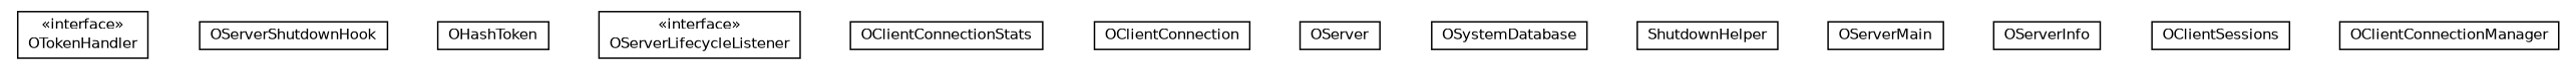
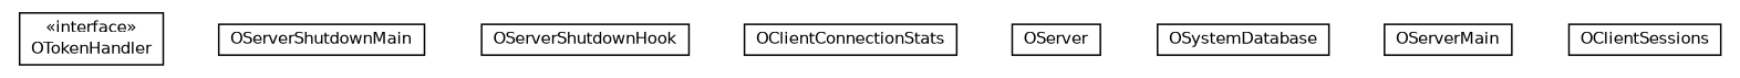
  digraph {
    nodesep=0.25
    ranksep=0.5
    node [fontcolor=black fontname=Helvetica fontsize=10.0 shape=plaintext]
    n1 [label=<<table title="com.orientechnologies.orient.server.OTokenHandler" border="0" cellborder="1" cellspacing="0" cellpadding="2" port="p" href="./OTokenHandler.html"> 		<tr><td><table border="0" cellspacing="0" cellpadding="1"> <tr><td align="center" balign="center"> &#171;interface&#187; </td></tr> <tr><td align="center" balign="center"> OTokenHandler </td></tr> 		</table></td></tr> 		</table>>]
+   n2 [label=<<table title="com.orientechnologies.orient.server.OServerShutdownMain" border="0" cellborder="1" cellspacing="0" cellpadding="2" port="p" href="./OServerShutdownMain.html"> 		<tr><td><table border="0" cellspacing="0" cellpadding="1"> <tr><td align="center" balign="center"> OServerShutdownMain </td></tr> 		</table></td></tr> 		</table>>]
    n3 [label=<<table title="com.orientechnologies.orient.server.OServerShutdownHook" border="0" cellborder="1" cellspacing="0" cellpadding="2" port="p" href="./OServerShutdownHook.html"> 		<tr><td><table border="0" cellspacing="0" cellpadding="1"> <tr><td align="center" balign="center"> OServerShutdownHook </td></tr> 		</table></td></tr> 		</table>>]
-   n4 [label=<<table title="com.orientechnologies.orient.server.OHashToken" border="0" cellborder="1" cellspacing="0" cellpadding="2" port="p" href="./OHashToken.html"> 		<tr><td><table border="0" cellspacing="0" cellpadding="1"> <tr><td align="center" balign="center"> OHashToken </td></tr> 		</table></td></tr> 		</table>>]
-   n5 [label=<<table title="com.orientechnologies.orient.server.OServerLifecycleListener" border="0" cellborder="1" cellspacing="0" cellpadding="2" port="p" href="./OServerLifecycleListener.html"> 		<tr><td><table border="0" cellspacing="0" cellpadding="1"> <tr><td align="center" balign="center"> &#171;interface&#187; </td></tr> <tr><td align="center" balign="center"> OServerLifecycleListener </td></tr> 		</table></td></tr> 		</table>>]
    n6 [label=<<table title="com.orientechnologies.orient.server.OClientConnectionStats" border="0" cellborder="1" cellspacing="0" cellpadding="2" port="p" href="./OClientConnectionStats.html"> 		<tr><td><table border="0" cellspacing="0" cellpadding="1"> <tr><td align="center" balign="center"> OClientConnectionStats </td></tr> 		</table></td></tr> 		</table>>]
-   n7 [label=<<table title="com.orientechnologies.orient.server.OClientConnection" border="0" cellborder="1" cellspacing="0" cellpadding="2" port="p" href="./OClientConnection.html"> 		<tr><td><table border="0" cellspacing="0" cellpadding="1"> <tr><td align="center" balign="center"> OClientConnection </td></tr> 		</table></td></tr> 		</table>>]
    n8 [label=<<table title="com.orientechnologies.orient.server.OServer" border="0" cellborder="1" cellspacing="0" cellpadding="2" port="p" href="./OServer.html"> 		<tr><td><table border="0" cellspacing="0" cellpadding="1"> <tr><td align="center" balign="center"> OServer </td></tr> 		</table></td></tr> 		</table>>]
    n9 [label=<<table title="com.orientechnologies.orient.server.OSystemDatabase" border="0" cellborder="1" cellspacing="0" cellpadding="2" port="p" href="./OSystemDatabase.html"> 		<tr><td><table border="0" cellspacing="0" cellpadding="1"> <tr><td align="center" balign="center"> OSystemDatabase </td></tr> 		</table></td></tr> 		</table>>]
-   n10 [label=<<table title="com.orientechnologies.orient.server.ShutdownHelper" border="0" cellborder="1" cellspacing="0" cellpadding="2" port="p" href="./ShutdownHelper.html"> 		<tr><td><table border="0" cellspacing="0" cellpadding="1"> <tr><td align="center" balign="center"> ShutdownHelper </td></tr> 		</table></td></tr> 		</table>>]
    n11 [label=<<table title="com.orientechnologies.orient.server.OServerMain" border="0" cellborder="1" cellspacing="0" cellpadding="2" port="p" href="./OServerMain.html"> 		<tr><td><table border="0" cellspacing="0" cellpadding="1"> <tr><td align="center" balign="center"> OServerMain </td></tr> 		</table></td></tr> 		</table>>]
-   n12 [label=<<table title="com.orientechnologies.orient.server.OServerInfo" border="0" cellborder="1" cellspacing="0" cellpadding="2" port="p" href="./OServerInfo.html"> 		<tr><td><table border="0" cellspacing="0" cellpadding="1"> <tr><td align="center" balign="center"> OServerInfo </td></tr> 		</table></td></tr> 		</table>>]
    n13 [label=<<table title="com.orientechnologies.orient.server.OClientSessions" border="0" cellborder="1" cellspacing="0" cellpadding="2" port="p" href="./OClientSessions.html"> 		<tr><td><table border="0" cellspacing="0" cellpadding="1"> <tr><td align="center" balign="center"> OClientSessions </td></tr> 		</table></td></tr> 		</table>>]
-   n14 [label=<<table title="com.orientechnologies.orient.server.OClientConnectionManager" border="0" cellborder="1" cellspacing="0" cellpadding="2" port="p" href="./OClientConnectionManager.html"> 		<tr><td><table border="0" cellspacing="0" cellpadding="1"> <tr><td align="center" balign="center"> OClientConnectionManager </td></tr> 		</table></td></tr> 		</table>>]
  }
